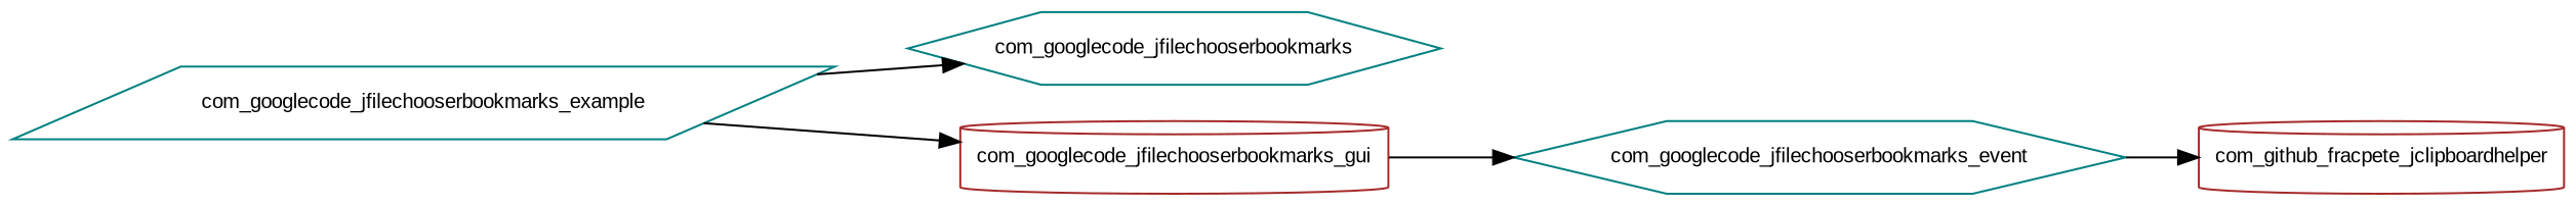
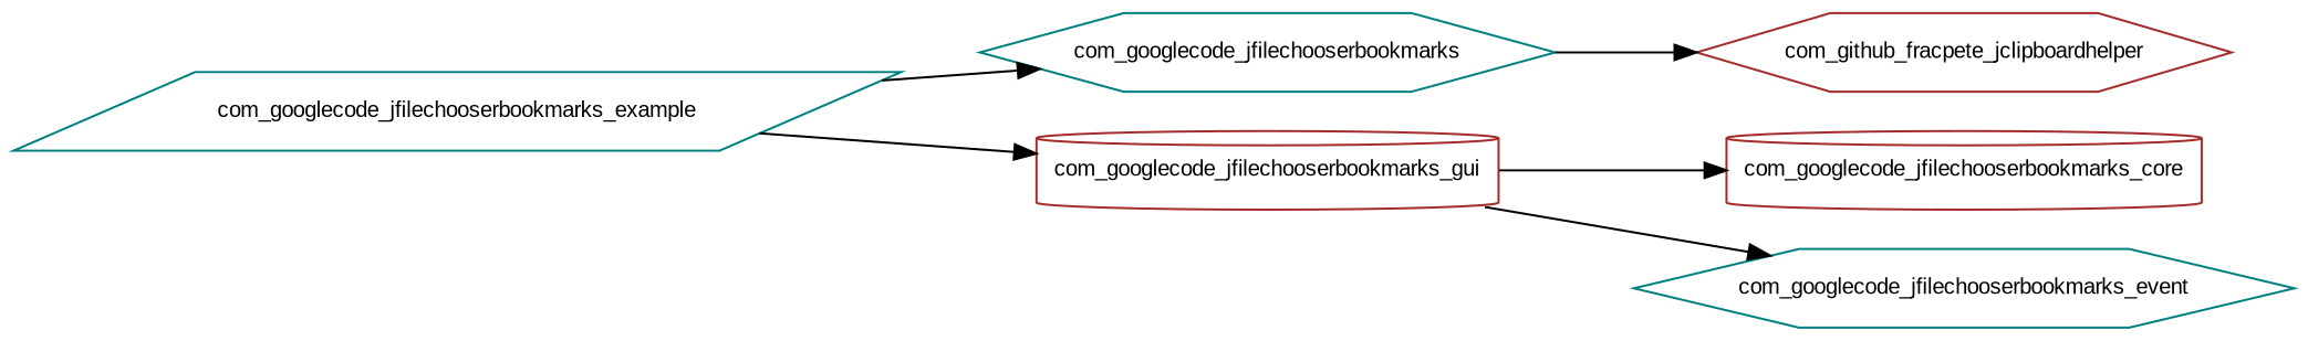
  digraph {
    fontname="Liberation Sans"
    rankdir=LR
    node [color=teal fontname="Liberation Sans" fontsize=10.0 shape=hexagon]
    edge [fontname="Liberation Sans"]
    com_googlecode_jfilechooserbookmarks
-   com_github_fracpete_jclipboardhelper [color=brown shape=cylinder]
+   com_github_fracpete_jclipboardhelper [color=brown]
    com_googlecode_jfilechooserbookmarks_gui [color=brown shape=cylinder]
+   com_googlecode_jfilechooserbookmarks_core [color=brown shape=cylinder]
    com_googlecode_jfilechooserbookmarks_event
    com_googlecode_jfilechooserbookmarks_example [shape=parallelogram]
-   com_googlecode_jfilechooserbookmarks_event -> com_github_fracpete_jclipboardhelper
+   com_googlecode_jfilechooserbookmarks -> com_github_fracpete_jclipboardhelper
+   com_googlecode_jfilechooserbookmarks_gui -> com_googlecode_jfilechooserbookmarks_core
    com_googlecode_jfilechooserbookmarks_gui -> com_googlecode_jfilechooserbookmarks_event
    com_googlecode_jfilechooserbookmarks_example -> com_googlecode_jfilechooserbookmarks
    com_googlecode_jfilechooserbookmarks_example -> com_googlecode_jfilechooserbookmarks_gui
  }
